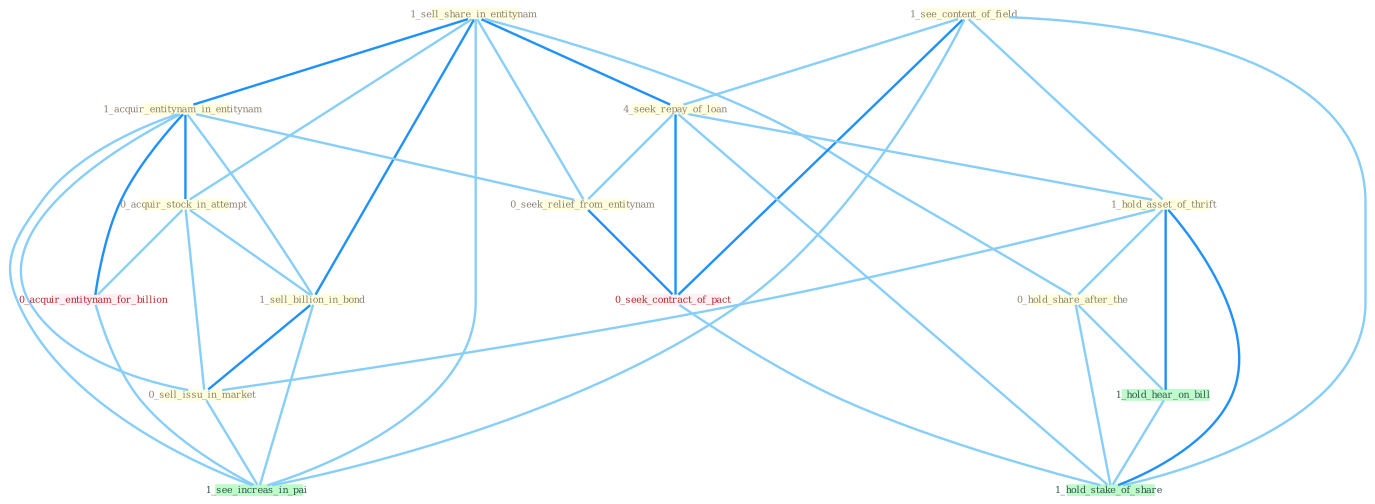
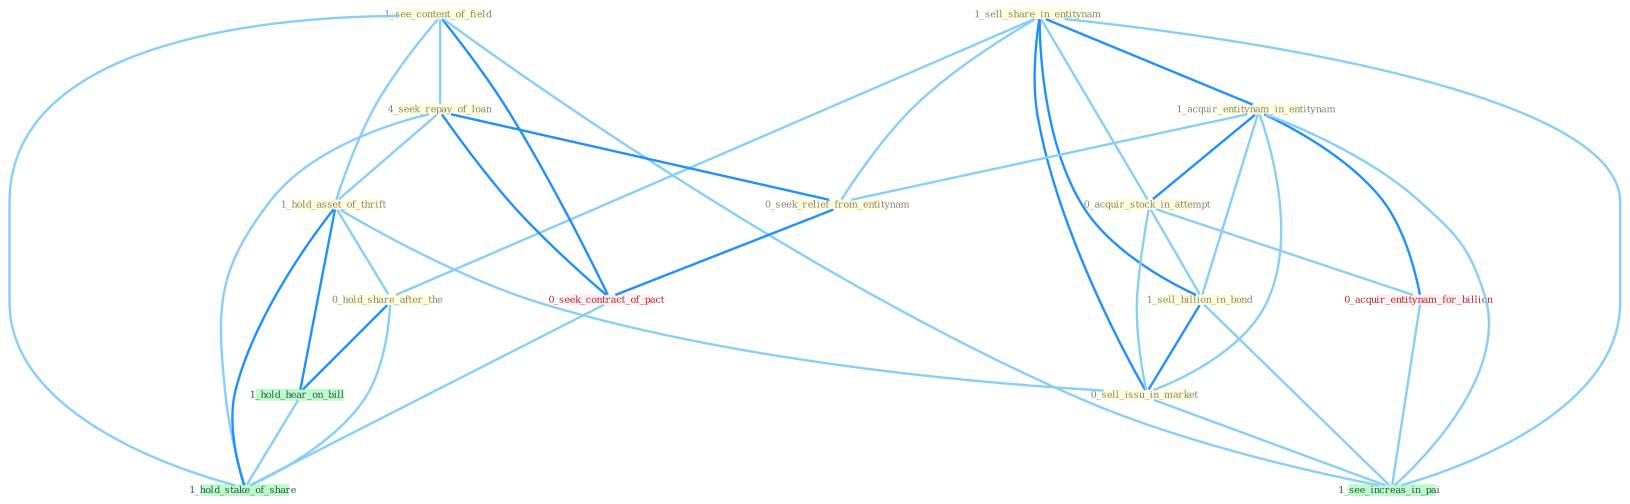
  graph {
    node [color="#ffffe0" fixedsize=true fontcolor="#8b7d6b" fontsize=4 shape=polygon style=filled]
    edge [color="#87cefa" w=1]
    "1_sell_share_in_entitynam " [height=.06 width=.5]
    "1_acquir_entitynam_in_entitynam " [height=.06 width=.5]
    "1_see_content_of_field " [height=.06 width=.5]
    n4 [height=.06 label="4_seek_repay_of_loan" width=.5]
    "0_seek_relief_from_entitynam " [height=.06 width=.5]
    "0_acquir_stock_in_attempt " [height=.06 width=.5]
    "1_hold_asset_of_thrift " [height=.06 width=.5]
    "1_sell_billion_in_bond " [height=.06 width=.5]
    "0_hold_share_after_the " [height=.06 width=.5]
    "0_sell_issu_in_market " [height=.06 width=.5]
    "0_seek_contract_of_pact " [color="#fff0f5" fontcolor="#b22222" height=.06 width=.5]
    "0_acquir_entitynam_for_billion " [color="#fff0f5" fontcolor="#b22222" height=.06 width=.5]
    "1_see_increas_in_pai " [color="#BDFCC9" fontcolor="#2f4f4f" height=.06 width=.5]
    "1_hold_stake_of_share " [color="#BDFCC9" fontcolor="#2f4f4f" height=.06 width=.5]
    "1_hold_hear_on_bill " [color="#BDFCC9" fontcolor="#2f4f4f" height=.06 width=.5]
    subgraph sub_1 {
      "1_sell_share_in_entitynam "
      "1_acquir_entitynam_in_entitynam "
      "1_see_content_of_field "
      n4
      "0_seek_relief_from_entitynam "
      "0_acquir_stock_in_attempt "
      "1_hold_asset_of_thrift "
      "1_sell_billion_in_bond "
      "0_hold_share_after_the "
      "0_sell_issu_in_market "
    }
    subgraph sub_2 {
      "0_seek_contract_of_pact "
      "0_acquir_entitynam_for_billion "
    }
    "1_sell_share_in_entitynam " -- "1_acquir_entitynam_in_entitynam " [color="#1e90ff" w=2]
    "1_sell_share_in_entitynam " -- "0_seek_relief_from_entitynam "
    "1_sell_share_in_entitynam " -- "0_acquir_stock_in_attempt "
    "1_sell_share_in_entitynam " -- "1_sell_billion_in_bond " [color="#1e90ff" w=2]
    "1_sell_share_in_entitynam " -- "0_hold_share_after_the "
-   "1_sell_share_in_entitynam " -- n4 [color="#1e90ff" w=2]
+   "1_sell_share_in_entitynam " -- "0_sell_issu_in_market " [color="#1e90ff" w=2]
    "1_sell_share_in_entitynam " -- "1_see_increas_in_pai "
    "1_acquir_entitynam_in_entitynam " -- "0_seek_relief_from_entitynam "
    "1_acquir_entitynam_in_entitynam " -- "0_acquir_stock_in_attempt " [color="#1e90ff" w=2]
    "1_acquir_entitynam_in_entitynam " -- "1_sell_billion_in_bond "
    "1_acquir_entitynam_in_entitynam " -- "0_sell_issu_in_market "
    "1_acquir_entitynam_in_entitynam " -- "0_acquir_entitynam_for_billion " [color="#1e90ff" w=2]
    "1_acquir_entitynam_in_entitynam " -- "1_see_increas_in_pai "
    "1_see_content_of_field " -- n4
    "1_see_content_of_field " -- "1_hold_asset_of_thrift "
    "1_see_content_of_field " -- "0_seek_contract_of_pact " [color="#1e90ff"]
    "1_see_content_of_field " -- "1_see_increas_in_pai "
    "1_see_content_of_field " -- "1_hold_stake_of_share "
-   n4 -- "0_seek_relief_from_entitynam "
+   n4 -- "0_seek_relief_from_entitynam " [color="#1e90ff"]
    n4 -- "1_hold_asset_of_thrift "
    n4 -- "0_seek_contract_of_pact " [color="#1e90ff" w=2]
    n4 -- "1_hold_stake_of_share "
    "0_seek_relief_from_entitynam " -- "0_seek_contract_of_pact " [color="#1e90ff"]
    "0_acquir_stock_in_attempt " -- "1_sell_billion_in_bond "
    "0_acquir_stock_in_attempt " -- "0_sell_issu_in_market "
    "0_acquir_stock_in_attempt " -- "0_acquir_entitynam_for_billion "
    "1_hold_asset_of_thrift " -- "0_hold_share_after_the "
    "1_hold_asset_of_thrift " -- "0_sell_issu_in_market "
    "1_hold_asset_of_thrift " -- "1_hold_stake_of_share " [color="#1e90ff" w=2]
    "1_hold_asset_of_thrift " -- "1_hold_hear_on_bill " [color="#1e90ff"]
    "1_sell_billion_in_bond " -- "0_sell_issu_in_market " [color="#1e90ff" w=2]
    "1_sell_billion_in_bond " -- "1_see_increas_in_pai "
    "0_hold_share_after_the " -- "1_hold_stake_of_share "
-   "0_hold_share_after_the " -- "1_hold_hear_on_bill "
+   "0_hold_share_after_the " -- "1_hold_hear_on_bill " [color="#1e90ff"]
    "0_sell_issu_in_market " -- "1_see_increas_in_pai "
    "0_seek_contract_of_pact " -- "1_hold_stake_of_share "
    "0_acquir_entitynam_for_billion " -- "1_see_increas_in_pai "
    "1_hold_hear_on_bill " -- "1_hold_stake_of_share "
  }
